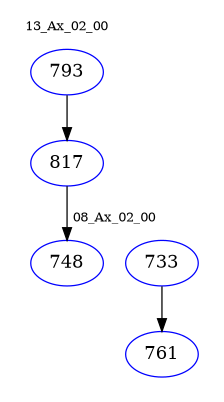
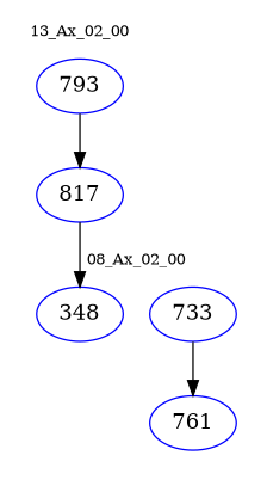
  digraph {
    node [color=blue]
    edge [color=black]
    n1 [label=793]
    n2 [label=817]
    n3 [label=733]
-   n4 [label=748]
+   n4 [label=348]
    n5 [label=761]
    subgraph cluster_1 {
      color=white
      fontsize=10
      label="13_Ax_02_00"
      n1
      n2
    }
    subgraph cluster_2 {
      color=white
      fontsize=10
      label="08_Ax_02_00"
      n3
      n4
      n5
    }
    n1 -> n2
    n2 -> n4
    n3 -> n5
  }
